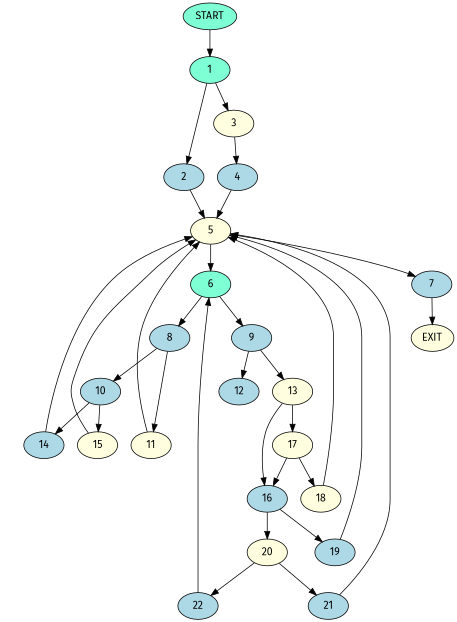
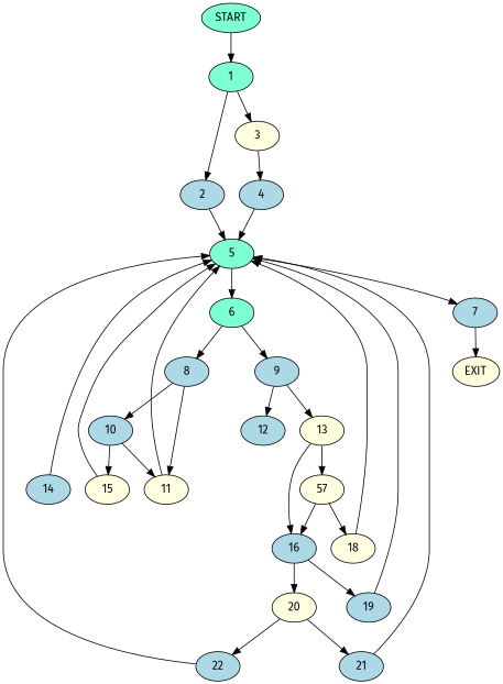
  digraph {
    fontname="Fira Sans"
    node [fillcolor=lightblue fontname="Fira Sans" style=filled]
    edge [fontname="Fira Sans"]
    n1 [fillcolor=aquamarine label=START]
    1 [fillcolor=aquamarine]
    2
    3 [fillcolor=lightyellow]
    n5 [fillcolor=lightyellow label=EXIT]
-   5 [fillcolor=lightyellow]
+   5 [fillcolor=aquamarine]
    4
    6 [fillcolor=aquamarine]
    7
    8
    9
    10
    11 [fillcolor=lightyellow]
    12
    13 [fillcolor=lightyellow]
    14
    15 [fillcolor=lightyellow]
    16
-   17 [fillcolor=lightyellow]
+   17 [fillcolor=lightyellow label=57]
    19
    20 [fillcolor=lightyellow]
    18 [fillcolor=lightyellow]
    21
    22
    n1 -> 1
    1 -> 2
    1 -> 3
    2 -> 5
    3 -> 4
    5 -> 6
    5 -> 7
    4 -> 5
    6 -> 8
    6 -> 9
    7 -> n5
    8 -> 10
    8 -> 11
    9 -> 12
    9 -> 13
-   10 -> 14
+   10 -> 11
    10 -> 15
    11 -> 5
    13 -> 16
    13 -> 17
    14 -> 5
    15 -> 5
    16 -> 19
    16 -> 20
    17 -> 16
    17 -> 18
    19 -> 5
    20 -> 21
    20 -> 22
    18 -> 5
    21 -> 5
-   22 -> 6
+   22 -> 5
  }
